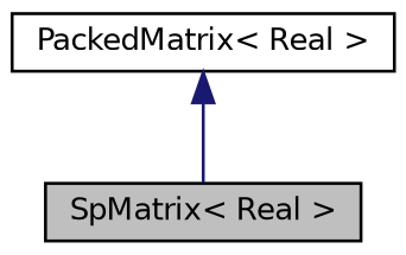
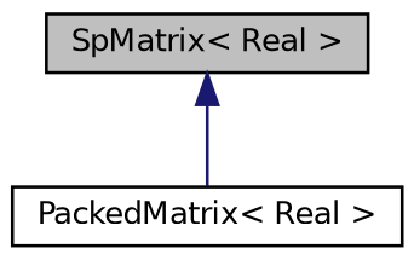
  digraph {
    node [color=black fontname=Helvetica fontsize=10 shape=record style=filled]
    n1 [fillcolor=grey75 fontcolor=black height=0.2 label="SpMatrix\< Real \>" width=0.4]
    n2 [fillcolor=white height=0.2 label="PackedMatrix\< Real \>" width=0.4]
-   n2 -> n1 [color=midnightblue dir=back fontname=Helvetica fontsize=10 labelfontname=Helvetica labelfontsize=10 style=solid]
+   n1 -> n2 [color=midnightblue dir=back fontname=Helvetica fontsize=10 labelfontname=Helvetica labelfontsize=10 style=solid]
  }
